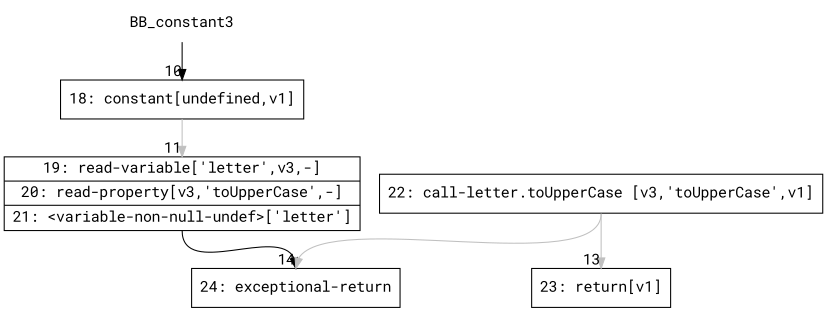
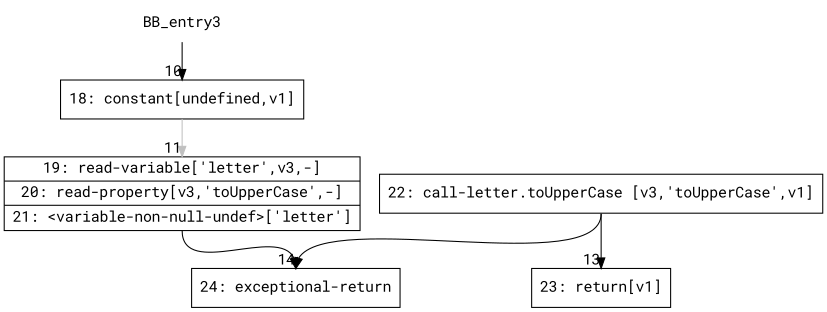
  digraph {
    fontname="Roboto Mono"
    rankdir=TD
    node [fontname="Roboto Mono" shape=record]
    edge [fontname="Roboto Mono" headport=n tailport=s]
-   BB_entry3 [shape=none label=BB_constant3]
+   BB_entry3 [shape=none]
    n2 [label="{18: constant[undefined,v1]}"]
    n3 [label="{19: read-variable['letter',v3,-]|20: read-property[v3,'toUpperCase',-]|21: \<variable-non-null-undef\>['letter']}"]
    n4 [label="{24: exceptional-return}"]
    n5 [label="{22: call-letter.toUpperCase [v3,'toUpperCase',v1]}"]
    n6 [label="{23: return[v1]}"]
    BB_entry3 -> n2 [headlabel="    10"]
    n2 -> n3 [color=gray headlabel="      11"]
    n3 -> n4 [color=black headlabel="      14"]
-   n5 -> n4 [color=gray]
-   n5 -> n6 [headlabel="      13" color=gray]
+   n5 -> n4 [color=black]
+   n5 -> n6 [headlabel="      13"]
  }
